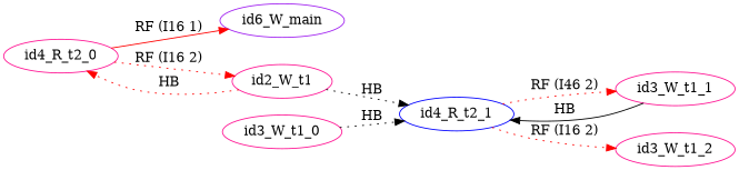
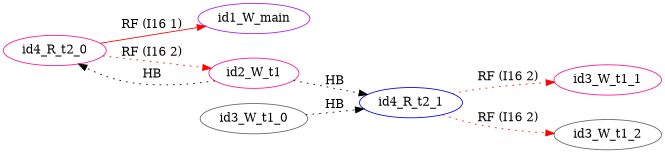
  digraph {
    rankdir=LR
    splines=true
    node [color=deeppink]
    edge [color=red style=dotted]
-   id1_W_main [color=purple label=id6_W_main]
+   id1_W_main [color=purple]
    id4_R_t2_0
    id2_W_t1
    id4_R_t2_1 [color=blue]
    id3_W_t1_1
-   id3_W_t1_2
-   id3_W_t1_0
+   id3_W_t1_2 [color=gray40]
+   id3_W_t1_0 [color=gray40]
    id4_R_t2_0 -> id1_W_main [label="RF (I16 1)" style=solid]
    id4_R_t2_0 -> id2_W_t1 [label="RF (I16 2)"]
-   id2_W_t1 -> id4_R_t2_0 [label=HB]
+   id2_W_t1 -> id4_R_t2_0 [color=black label=HB]
    id2_W_t1 -> id4_R_t2_1 [color=black label=HB]
-   id4_R_t2_1 -> id3_W_t1_1 [label="RF (I46 2)"]
+   id4_R_t2_1 -> id3_W_t1_1 [label="RF (I16 2)"]
    id4_R_t2_1 -> id3_W_t1_2 [label="RF (I16 2)"]
-   id3_W_t1_1 -> id4_R_t2_1 [color=black label=HB style=solid]
    id3_W_t1_0 -> id4_R_t2_1 [color=black label=HB]
  }
